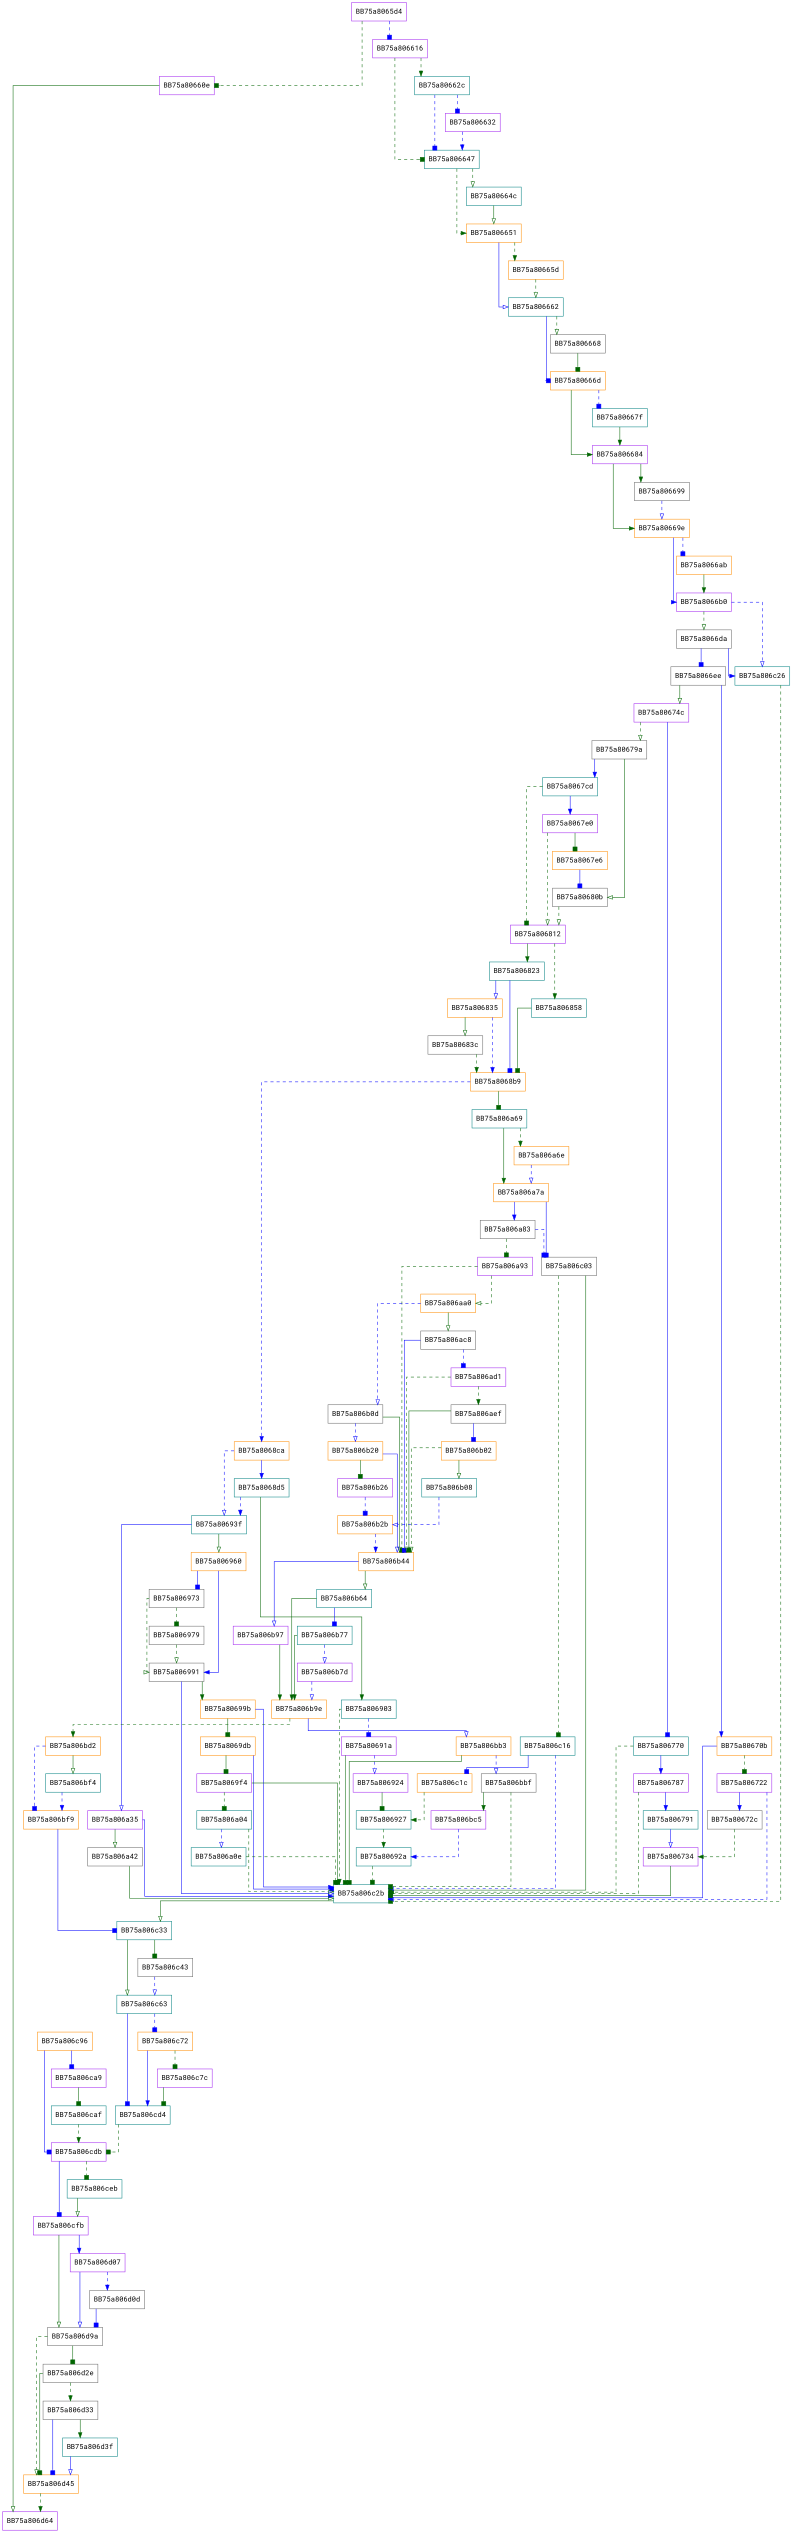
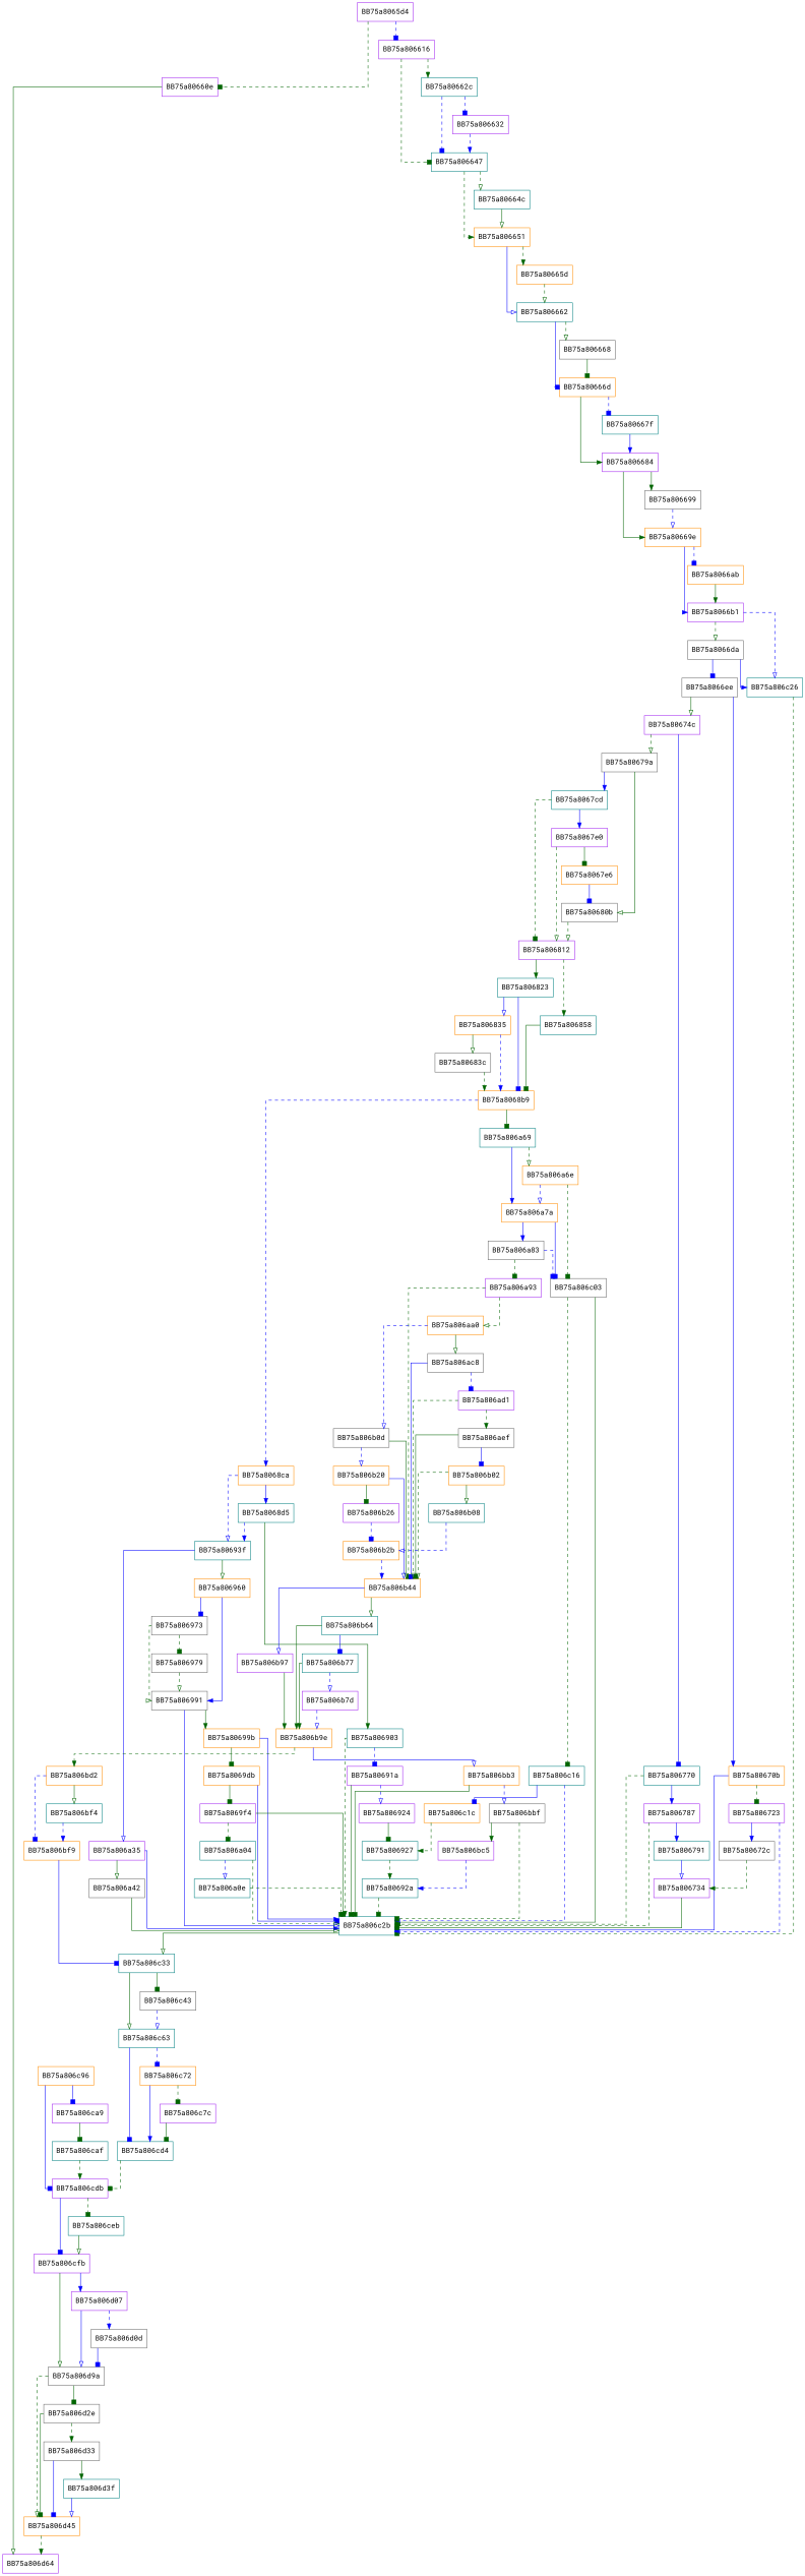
  digraph {
    fontname="Roboto Mono"
    splines=ortho
    node [color=teal fontname="Roboto Mono" shape=box]
    edge [arrowhead=box color=darkgreen fontname="Roboto Mono" style=solid]
    BB75a8065d4 [color=purple]
    BB75a806616 [color=purple]
    BB75a80660e [color=purple]
    BB75a806647
    BB75a80662c
    BB75a806d64 [color=purple]
    BB75a806651 [color=darkorange]
    BB75a80664c
    BB75a806632 [color=purple]
    BB75a806662
    BB75a80665d [color=darkorange]
    BB75a80666d [color=darkorange]
    BB75a806668 [color=gray40]
    BB75a806684 [color=purple]
    BB75a80667f
    BB75a80669e [color=darkorange]
    BB75a806699 [color=gray40]
-   BB75a8066b0 [color=purple]
+   BB75a8066b0 [color=purple label=BB75a8066b1]
    BB75a8066ab [color=darkorange]
    BB75a806c26
    BB75a8066da [color=gray40]
    BB75a806c2b
    BB75a8066ee [color=gray40]
    BB75a806c33
    BB75a80674c [color=purple]
    BB75a80670b [color=darkorange]
    BB75a80679a [color=gray40]
    BB75a806770
-   BB75a806722 [color=purple]
+   BB75a806722 [color=purple label=BB75a806723]
    BB75a80680b [color=gray40]
    BB75a8067cd
    BB75a806787 [color=purple]
    BB75a80672c [color=gray40]
    BB75a806c63
    BB75a806c43 [color=gray40]
    BB75a806734 [color=purple]
    BB75a806812 [color=purple]
    BB75a8067e0 [color=purple]
    BB75a806791
    BB75a806858
    BB75a806823
    BB75a8067e6 [color=darkorange]
    BB75a8068b9 [color=darkorange]
    BB75a806835 [color=darkorange]
    BB75a806a69
    BB75a8068ca [color=darkorange]
    BB75a80683c [color=gray40]
    BB75a806a7a [color=darkorange]
    BB75a806a6e [color=darkorange]
    BB75a80693f
    BB75a8068d5
    BB75a806c03 [color=gray40]
    BB75a806a83 [color=gray40]
    BB75a806a35 [color=purple]
    BB75a806960 [color=darkorange]
    BB75a806903
    BB75a806a42 [color=gray40]
    BB75a806991 [color=gray40]
    BB75a806973 [color=gray40]
    BB75a80691a [color=purple]
    BB75a806924 [color=purple]
    BB75a806927
    BB75a80692a
    BB75a80699b [color=darkorange]
    BB75a806979 [color=gray40]
    BB75a8069db [color=darkorange]
    BB75a8069f4 [color=purple]
    BB75a806a04
    BB75a806a0e
    BB75a806c16
    BB75a806a93 [color=purple]
    BB75a806c1c [color=darkorange]
    BB75a806b44 [color=darkorange]
    BB75a806aa0 [color=darkorange]
    BB75a806b97 [color=purple]
    BB75a806b64
    BB75a806b0d [color=gray40]
    BB75a806ac8 [color=gray40]
    BB75a806b9e [color=darkorange]
    BB75a806b77
    BB75a806b20 [color=darkorange]
    BB75a806ad1 [color=purple]
    BB75a806b26 [color=purple]
    BB75a806aef [color=gray40]
    BB75a806b02 [color=darkorange]
    BB75a806b08
    BB75a806b2b [color=darkorange]
    BB75a806bd2 [color=darkorange]
    BB75a806bb3 [color=darkorange]
    BB75a806b7d [color=purple]
    BB75a806bf9 [color=darkorange]
    BB75a806bf4
    BB75a806bbf [color=gray40]
    BB75a806bc5 [color=purple]
    BB75a806cd4
    BB75a806c72 [color=darkorange]
    BB75a806cdb [color=purple]
    BB75a806c7c [color=purple]
    BB75a806cfb [color=purple]
    BB75a806ceb
    BB75a806c96 [color=darkorange]
    BB75a806ca9 [color=purple]
    BB75a806caf
    n104 [color=gray40 label=BB75a806d9a]
    BB75a806d07 [color=purple]
    BB75a806d45 [color=darkorange]
    BB75a806d2e [color=gray40]
    BB75a806d0d [color=gray40]
    BB75a806d33 [color=gray40]
    BB75a806d3f
    BB75a8065d4 -> BB75a806616 [color=blue style=dashed]
    BB75a8065d4 -> BB75a80660e [style=dashed]
    BB75a806616 -> BB75a806647 [style=dashed]
    BB75a806616 -> BB75a80662c [arrowhead=normal style=dashed]
    BB75a80660e -> BB75a806d64 [arrowhead=onormal]
    BB75a806647 -> BB75a806651 [arrowhead=normal style=dashed]
    BB75a806647 -> BB75a80664c [arrowhead=onormal style=dashed]
    BB75a80662c -> BB75a806647 [color=blue style=dashed]
    BB75a80662c -> BB75a806632 [color=blue style=dashed]
    BB75a806651 -> BB75a806662 [arrowhead=onormal color=blue]
    BB75a806651 -> BB75a80665d [arrowhead=normal style=dashed]
    BB75a80664c -> BB75a806651 [arrowhead=onormal]
    BB75a806632 -> BB75a806647 [arrowhead=normal color=blue style=dashed]
    BB75a806662 -> BB75a80666d [color=blue]
    BB75a806662 -> BB75a806668 [arrowhead=onormal style=dashed]
    BB75a80665d -> BB75a806662 [arrowhead=onormal style=dashed]
    BB75a80666d -> BB75a806684 [arrowhead=normal]
    BB75a80666d -> BB75a80667f [color=blue style=dashed]
    BB75a806668 -> BB75a80666d
    BB75a806684 -> BB75a80669e [arrowhead=normal]
    BB75a806684 -> BB75a806699 [arrowhead=normal]
-   BB75a80667f -> BB75a806684 [arrowhead=normal]
+   BB75a80667f -> BB75a806684 [arrowhead=normal color=blue]
    BB75a80669e -> BB75a8066b0 [arrowhead=normal color=blue]
    BB75a80669e -> BB75a8066ab [color=blue style=dashed]
    BB75a806699 -> BB75a80669e [arrowhead=onormal color=blue style=dashed]
    BB75a8066b0 -> BB75a806c26 [arrowhead=onormal color=blue style=dashed]
    BB75a8066b0 -> BB75a8066da [arrowhead=onormal style=dashed]
    BB75a8066ab -> BB75a8066b0 [arrowhead=normal]
    BB75a806c26 -> BB75a806c2b [style=dashed]
    BB75a8066da -> BB75a806c26 [arrowhead=normal color=blue]
    BB75a8066da -> BB75a8066ee [color=blue]
    BB75a806c2b -> BB75a806c33 [arrowhead=onormal]
    BB75a8066ee -> BB75a80674c [arrowhead=onormal]
    BB75a8066ee -> BB75a80670b [arrowhead=normal color=blue]
    BB75a806c33 -> BB75a806c63 [arrowhead=onormal]
    BB75a806c33 -> BB75a806c43
    BB75a80674c -> BB75a80679a [arrowhead=onormal style=dashed]
    BB75a80674c -> BB75a806770 [color=blue]
    BB75a80670b -> BB75a806c2b [color=blue]
    BB75a80670b -> BB75a806722 [style=dashed]
    BB75a80679a -> BB75a80680b [arrowhead=onormal]
    BB75a80679a -> BB75a8067cd [arrowhead=normal color=blue]
    BB75a806770 -> BB75a806c2b [arrowhead=normal style=dashed]
    BB75a806770 -> BB75a806787 [arrowhead=normal color=blue]
    BB75a806722 -> BB75a806c2b [arrowhead=onormal color=blue style=dashed]
    BB75a806722 -> BB75a80672c [arrowhead=normal color=blue]
    BB75a80680b -> BB75a806812 [arrowhead=onormal style=dashed]
    BB75a8067cd -> BB75a806812 [style=dashed]
    BB75a8067cd -> BB75a8067e0 [arrowhead=normal color=blue]
    BB75a806787 -> BB75a806c2b [style=dashed]
    BB75a806787 -> BB75a806791 [arrowhead=normal color=blue]
    BB75a80672c -> BB75a806734 [arrowhead=normal style=dashed]
    BB75a806c63 -> BB75a806cd4 [color=blue]
    BB75a806c63 -> BB75a806c72 [color=blue style=dashed]
    BB75a806c43 -> BB75a806c63 [arrowhead=onormal color=blue style=dashed]
    BB75a806734 -> BB75a806c2b
    BB75a806812 -> BB75a806858 [arrowhead=normal style=dashed]
    BB75a806812 -> BB75a806823 [arrowhead=normal]
    BB75a8067e0 -> BB75a806812 [arrowhead=onormal style=dashed]
    BB75a8067e0 -> BB75a8067e6
    BB75a806791 -> BB75a806734 [arrowhead=onormal color=blue]
    BB75a806858 -> BB75a8068b9
    BB75a806823 -> BB75a8068b9 [color=blue]
    BB75a806823 -> BB75a806835 [arrowhead=onormal color=blue]
    BB75a8067e6 -> BB75a80680b [color=blue]
    BB75a8068b9 -> BB75a806a69
    BB75a8068b9 -> BB75a8068ca [arrowhead=normal color=blue style=dashed]
    BB75a806835 -> BB75a8068b9 [arrowhead=normal color=blue style=dashed]
    BB75a806835 -> BB75a80683c [arrowhead=onormal]
-   BB75a806a69 -> BB75a806a7a [arrowhead=normal]
-   BB75a806a69 -> BB75a806a6e [arrowhead=normal style=dashed]
+   BB75a806a69 -> BB75a806a7a [arrowhead=normal color=blue]
+   BB75a806a69 -> BB75a806a6e [arrowhead=onormal style=dashed]
    BB75a8068ca -> BB75a80693f [arrowhead=onormal color=blue style=dashed]
    BB75a8068ca -> BB75a8068d5 [arrowhead=normal color=blue]
    BB75a80683c -> BB75a8068b9 [arrowhead=normal style=dashed]
    BB75a806a7a -> BB75a806c03 [color=blue]
    BB75a806a7a -> BB75a806a83 [arrowhead=normal color=blue]
    BB75a806a6e -> BB75a806a7a [arrowhead=onormal color=blue style=dashed]
+   BB75a806a6e -> BB75a806c03 [style=dashed]
    BB75a80693f -> BB75a806a35 [arrowhead=onormal color=blue]
    BB75a80693f -> BB75a806960 [arrowhead=onormal]
    BB75a8068d5 -> BB75a80693f [arrowhead=normal color=blue style=dashed]
    BB75a8068d5 -> BB75a806903 [arrowhead=normal]
    BB75a806c03 -> BB75a806c2b
    BB75a806c03 -> BB75a806c16 [style=dashed]
    BB75a806a83 -> BB75a806c03 [color=blue style=dashed]
    BB75a806a83 -> BB75a806a93 [style=dashed]
    BB75a806a35 -> BB75a806c2b [arrowhead=normal color=blue]
    BB75a806a35 -> BB75a806a42 [arrowhead=onormal]
    BB75a806960 -> BB75a806991 [arrowhead=normal color=blue]
    BB75a806960 -> BB75a806973 [color=blue]
    BB75a806903 -> BB75a806c2b [arrowhead=normal style=dashed]
    BB75a806903 -> BB75a80691a [color=blue style=dashed]
    BB75a806a42 -> BB75a806c2b [arrowhead=onormal]
    BB75a806991 -> BB75a806c2b [arrowhead=onormal color=blue]
    BB75a806991 -> BB75a80699b [arrowhead=normal]
    BB75a806973 -> BB75a806991 [arrowhead=onormal style=dashed]
    BB75a806973 -> BB75a806979 [style=dashed]
    BB75a80691a -> BB75a806c2b
    BB75a80691a -> BB75a806924 [arrowhead=onormal color=blue style=dashed]
    BB75a806924 -> BB75a806927
    BB75a806927 -> BB75a80692a [arrowhead=normal style=dashed]
    BB75a80692a -> BB75a806c2b [style=dashed]
    BB75a80699b -> BB75a806c2b [arrowhead=normal color=blue]
    BB75a80699b -> BB75a8069db
    BB75a806979 -> BB75a806991 [arrowhead=onormal style=dashed]
    BB75a8069db -> BB75a806c2b [color=blue]
    BB75a8069db -> BB75a8069f4
    BB75a8069f4 -> BB75a806c2b
    BB75a8069f4 -> BB75a806a04 [style=dashed]
    BB75a806a04 -> BB75a806c2b [arrowhead=onormal style=dashed]
    BB75a806a04 -> BB75a806a0e [arrowhead=onormal color=blue style=dashed]
    BB75a806a0e -> BB75a806c2b [style=dashed]
    BB75a806c16 -> BB75a806c2b [arrowhead=onormal color=blue style=dashed]
    BB75a806c16 -> BB75a806c1c [color=blue]
    BB75a806a93 -> BB75a806b44 [style=dashed]
    BB75a806a93 -> BB75a806aa0 [arrowhead=onormal style=dashed]
    BB75a806c1c -> BB75a806927 [arrowhead=normal style=dashed]
    BB75a806b44 -> BB75a806b97 [arrowhead=onormal color=blue]
    BB75a806b44 -> BB75a806b64 [arrowhead=onormal]
    BB75a806aa0 -> BB75a806b0d [arrowhead=onormal color=blue style=dashed]
    BB75a806aa0 -> BB75a806ac8 [arrowhead=onormal]
    BB75a806b97 -> BB75a806b9e [arrowhead=normal]
    BB75a806b64 -> BB75a806b9e [arrowhead=normal]
    BB75a806b64 -> BB75a806b77 [color=blue]
    BB75a806b0d -> BB75a806b44 [arrowhead=onormal]
    BB75a806b0d -> BB75a806b20 [arrowhead=onormal color=blue style=dashed]
    BB75a806ac8 -> BB75a806b44 [color=blue]
    BB75a806ac8 -> BB75a806ad1 [color=blue style=dashed]
    BB75a806b9e -> BB75a806bd2 [arrowhead=normal style=dashed]
    BB75a806b9e -> BB75a806bb3 [arrowhead=onormal color=blue]
    BB75a806b77 -> BB75a806b9e [arrowhead=normal]
    BB75a806b77 -> BB75a806b7d [arrowhead=onormal color=blue style=dashed]
    BB75a806b20 -> BB75a806b44 [arrowhead=onormal color=blue]
    BB75a806b20 -> BB75a806b26
    BB75a806ad1 -> BB75a806b44 [arrowhead=onormal style=dashed]
    BB75a806ad1 -> BB75a806aef [arrowhead=normal style=dashed]
    BB75a806b26 -> BB75a806b2b [color=blue style=dashed]
    BB75a806aef -> BB75a806b44
    BB75a806aef -> BB75a806b02 [color=blue]
    BB75a806b02 -> BB75a806b44 [arrowhead=onormal style=dashed]
    BB75a806b02 -> BB75a806b08 [arrowhead=onormal]
    BB75a806b08 -> BB75a806b2b [arrowhead=onormal color=blue style=dashed]
    BB75a806b2b -> BB75a806b44 [arrowhead=normal color=blue style=dashed]
    BB75a806bd2 -> BB75a806bf9 [color=blue style=dashed]
    BB75a806bd2 -> BB75a806bf4 [arrowhead=onormal]
    BB75a806bb3 -> BB75a806c2b
    BB75a806bb3 -> BB75a806bbf [arrowhead=onormal color=blue style=dashed]
    BB75a806b7d -> BB75a806b9e [arrowhead=onormal color=blue style=dashed]
    BB75a806bf9 -> BB75a806c33 [color=blue]
    BB75a806bf4 -> BB75a806bf9 [arrowhead=normal color=blue style=dashed]
    BB75a806bbf -> BB75a806c2b [style=dashed]
    BB75a806bbf -> BB75a806bc5 [arrowhead=normal]
    BB75a806bc5 -> BB75a80692a [arrowhead=normal color=blue style=dashed]
    BB75a806cd4 -> BB75a806cdb [style=dashed]
    BB75a806c72 -> BB75a806cd4 [arrowhead=normal color=blue]
    BB75a806c72 -> BB75a806c7c [style=dashed]
    BB75a806cdb -> BB75a806cfb [color=blue]
    BB75a806cdb -> BB75a806ceb [style=dashed]
    BB75a806c7c -> BB75a806cd4
    BB75a806cfb -> n104 [arrowhead=onormal]
    BB75a806cfb -> BB75a806d07 [arrowhead=normal color=blue]
    BB75a806ceb -> BB75a806cfb [arrowhead=onormal]
    BB75a806c96 -> BB75a806cdb [color=blue]
    BB75a806c96 -> BB75a806ca9 [color=blue]
    BB75a806ca9 -> BB75a806caf
    BB75a806caf -> BB75a806cdb [arrowhead=normal style=dashed]
    n104 -> BB75a806d45 [arrowhead=onormal style=dashed]
    n104 -> BB75a806d2e
    BB75a806d07 -> n104 [arrowhead=onormal color=blue]
    BB75a806d07 -> BB75a806d0d [arrowhead=normal color=blue style=dashed]
    BB75a806d45 -> BB75a806d64 [arrowhead=normal style=dashed]
    BB75a806d2e -> BB75a806d45
    BB75a806d2e -> BB75a806d33 [arrowhead=normal style=dashed]
    BB75a806d0d -> n104 [color=blue]
    BB75a806d33 -> BB75a806d45 [color=blue]
    BB75a806d33 -> BB75a806d3f [arrowhead=normal]
    BB75a806d3f -> BB75a806d45 [arrowhead=onormal color=blue]
  }
